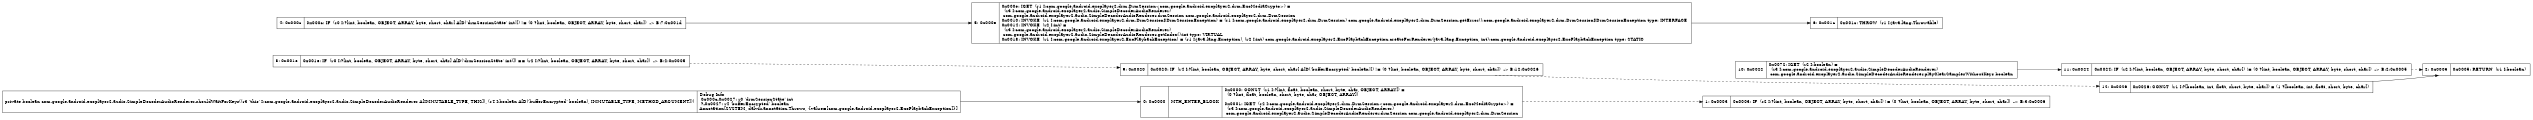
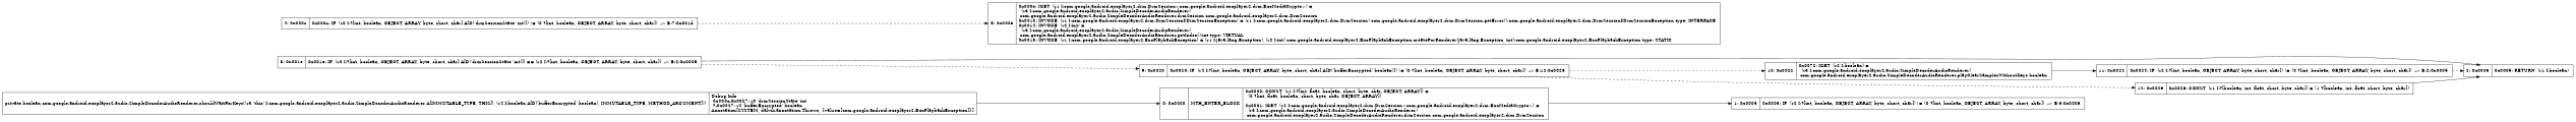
  digraph {
    rankdir=LR
    node [shape=record]
    n1 [label="{0\:\ 0x0000|MTH_ENTER_BLOCK\l|0x0000: CONST  (r1 I:?[int, float, boolean, short, byte, char, OBJECT, ARRAY]) = \l  (0 ?[int, float, boolean, short, byte, char, OBJECT, ARRAY])\l \l0x0001: IGET  (r2 I:com.google.android.exoplayer2.drm.DrmSession\<com.google.android.exoplayer2.drm.ExoMediaCrypto\>) = \l  (r3 I:com.google.android.exoplayer2.audio.SimpleDecoderAudioRenderer)\l com.google.android.exoplayer2.audio.SimpleDecoderAudioRenderer.drmSession com.google.android.exoplayer2.drm.DrmSession \l}"]
    n2 [label="{1\:\ 0x0003|0x0003: IF  (r2 I:?[int, boolean, OBJECT, ARRAY, byte, short, char]) != (0 ?[int, boolean, OBJECT, ARRAY, byte, short, char])  \-\> B:3:0x0006 \l}"]
    n3 [label="{2\:\ 0x0005|0x0005: RETURN  (r1 I:boolean) \l}"]
    n4 [label="{4\:\ 0x000c|0x000c: IF  (r0 I:?[int, boolean, OBJECT, ARRAY, byte, short, char] A[D('drmSessionState' int)]) != (0 ?[int, boolean, OBJECT, ARRAY, byte, short, char])  \-\> B:7:0x001d \l}"]
    n5 [label="{5\:\ 0x000e|0x000e: IGET  (r1 I:com.google.android.exoplayer2.drm.DrmSession\<com.google.android.exoplayer2.drm.ExoMediaCrypto\>) = \l  (r3 I:com.google.android.exoplayer2.audio.SimpleDecoderAudioRenderer)\l com.google.android.exoplayer2.audio.SimpleDecoderAudioRenderer.drmSession com.google.android.exoplayer2.drm.DrmSession \l0x0010: INVOKE  (r1 I:com.google.android.exoplayer2.drm.DrmSession$DrmSessionException) = (r1 I:com.google.android.exoplayer2.drm.DrmSession) com.google.android.exoplayer2.drm.DrmSession.getError():com.google.android.exoplayer2.drm.DrmSession$DrmSessionException type: INTERFACE \l0x0014: INVOKE  (r2 I:int) = \l  (r3 I:com.google.android.exoplayer2.audio.SimpleDecoderAudioRenderer)\l com.google.android.exoplayer2.audio.SimpleDecoderAudioRenderer.getIndex():int type: VIRTUAL \l0x0018: INVOKE  (r1 I:com.google.android.exoplayer2.ExoPlaybackException) = (r1 I:java.lang.Exception), (r2 I:int) com.google.android.exoplayer2.ExoPlaybackException.createForRenderer(java.lang.Exception, int):com.google.android.exoplayer2.ExoPlaybackException type: STATIC \l}"]
-   n6 [label="{6\:\ 0x001c|0x001c: THROW  (r1 I:java.lang.Throwable) \l}"]
    n7 [label="{8\:\ 0x001e|0x001e: IF  (r0 I:?[int, boolean, OBJECT, ARRAY, byte, short, char] A[D('drmSessionState' int)]) == (r2 I:?[int, boolean, OBJECT, ARRAY, byte, short, char])  \-\> B:2:0x0005 \l}"]
    n8 [label="{9\:\ 0x0020|0x0020: IF  (r4 I:?[int, boolean, OBJECT, ARRAY, byte, short, char] A[D('bufferEncrypted' boolean)]) != (0 ?[int, boolean, OBJECT, ARRAY, byte, short, char])  \-\> B:12:0x0026 \l}"]
    n9 [label="{10\:\ 0x0022|0x0072: IGET  (r2 I:boolean) = \l  (r3 I:com.google.android.exoplayer2.audio.SimpleDecoderAudioRenderer)\l com.google.android.exoplayer2.audio.SimpleDecoderAudioRenderer.playClearSamplesWithoutKeys boolean \l}"]
    n10 [label="{12\:\ 0x0026|0x0026: CONST  (r1 I:?[boolean, int, float, short, byte, char]) = (1 ?[boolean, int, float, short, byte, char]) \l}"]
    n11 [label="{11\:\ 0x0024|0x0024: IF  (r2 I:?[int, boolean, OBJECT, ARRAY, byte, short, char]) != (0 ?[int, boolean, OBJECT, ARRAY, byte, short, char])  \-\> B:2:0x0005 \l}"]
    n12 [label="{private boolean com.google.android.exoplayer2.audio.SimpleDecoderAudioRenderer.shouldWaitForKeys((r3 'this' I:com.google.android.exoplayer2.audio.SimpleDecoderAudioRenderer A[IMMUTABLE_TYPE, THIS]), (r4 I:boolean A[D('bufferEncrypted' boolean), IMMUTABLE_TYPE, METHOD_ARGUMENT]))  | Debug Info:\l  0x000c\-0x0027: r0 'drmSessionState' int\l  ?\-0x0027: r4 'bufferEncrypted' boolean\lAnnotation[SYSTEM, dalvik.annotation.Throws, \{value=[com.google.android.exoplayer2.ExoPlaybackException]\}]\l}"]
-   n1 -> n2 [style=dashed]
-   n4 -> n5 [style=solid]
-   n5 -> n6
+   n1 -> n2
+   n4 -> n5 [style=dashed]
+   n7 -> n3
    n7 -> n8 [style=dashed]
+   n8 -> n9 [style=dashed]
    n8 -> n10 [style=dashed]
    n9 -> n11
    n10 -> n3
    n11 -> n3 [style=dashed]
    n12 -> n1
  }
